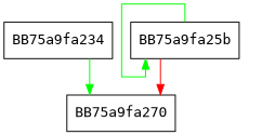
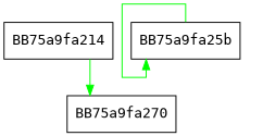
  digraph {
    fontname="DejaVu Sans Mono"
    splines=ortho
    node [fontname="DejaVu Sans Mono" shape=box]
    edge [color=green fontname="DejaVu Sans Mono"]
-   BB75a9fa234
+   BB75a9fa234 [label=BB75a9fa214]
    BB75a9fa270
    BB75a9fa25b
    BB75a9fa234 -> BB75a9fa270
-   BB75a9fa25b -> BB75a9fa270 [color=red]
    BB75a9fa25b -> BB75a9fa25b
  }
